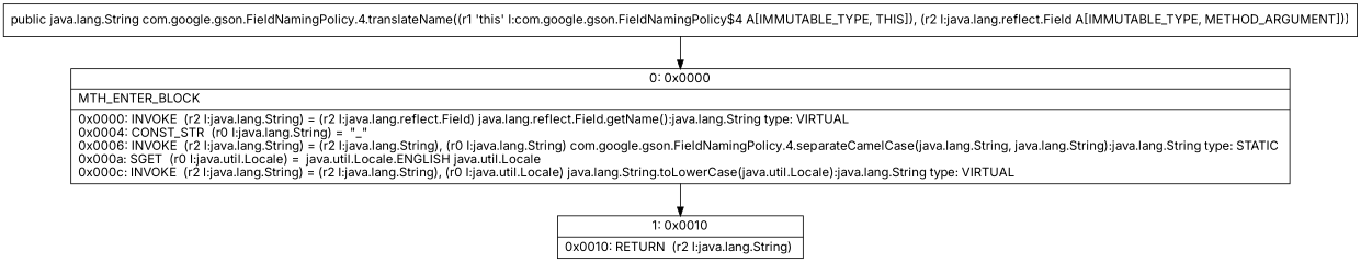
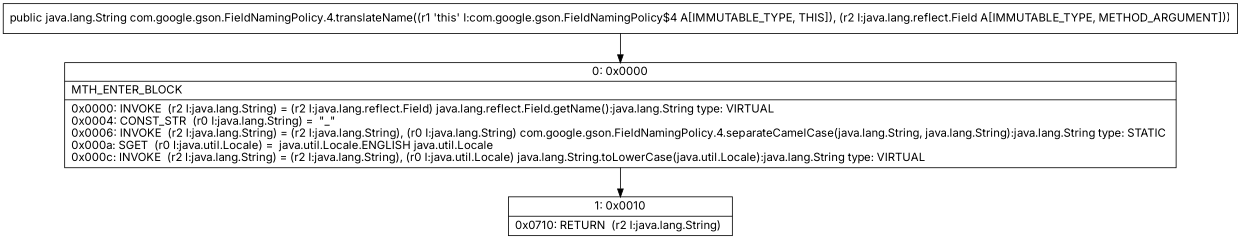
  digraph {
    fontname=Inter
    node [shape=record fontname=Inter]
    edge [fontname=Inter]
    n1 [label="{0\:\ 0x0000|MTH_ENTER_BLOCK\l|0x0000: INVOKE  (r2 I:java.lang.String) = (r2 I:java.lang.reflect.Field) java.lang.reflect.Field.getName():java.lang.String type: VIRTUAL \l0x0004: CONST_STR  (r0 I:java.lang.String) =  \"_\" \l0x0006: INVOKE  (r2 I:java.lang.String) = (r2 I:java.lang.String), (r0 I:java.lang.String) com.google.gson.FieldNamingPolicy.4.separateCamelCase(java.lang.String, java.lang.String):java.lang.String type: STATIC \l0x000a: SGET  (r0 I:java.util.Locale) =  java.util.Locale.ENGLISH java.util.Locale \l0x000c: INVOKE  (r2 I:java.lang.String) = (r2 I:java.lang.String), (r0 I:java.util.Locale) java.lang.String.toLowerCase(java.util.Locale):java.lang.String type: VIRTUAL \l}"]
-   n2 [label="{1\:\ 0x0010|0x0010: RETURN  (r2 I:java.lang.String) \l}"]
+   n2 [label="{1\:\ 0x0010|0x0710: RETURN  (r2 I:java.lang.String) \l}"]
    n3 [label="{public java.lang.String com.google.gson.FieldNamingPolicy.4.translateName((r1 'this' I:com.google.gson.FieldNamingPolicy$4 A[IMMUTABLE_TYPE, THIS]), (r2 I:java.lang.reflect.Field A[IMMUTABLE_TYPE, METHOD_ARGUMENT])) }"]
    n1 -> n2
    n3 -> n1
  }
